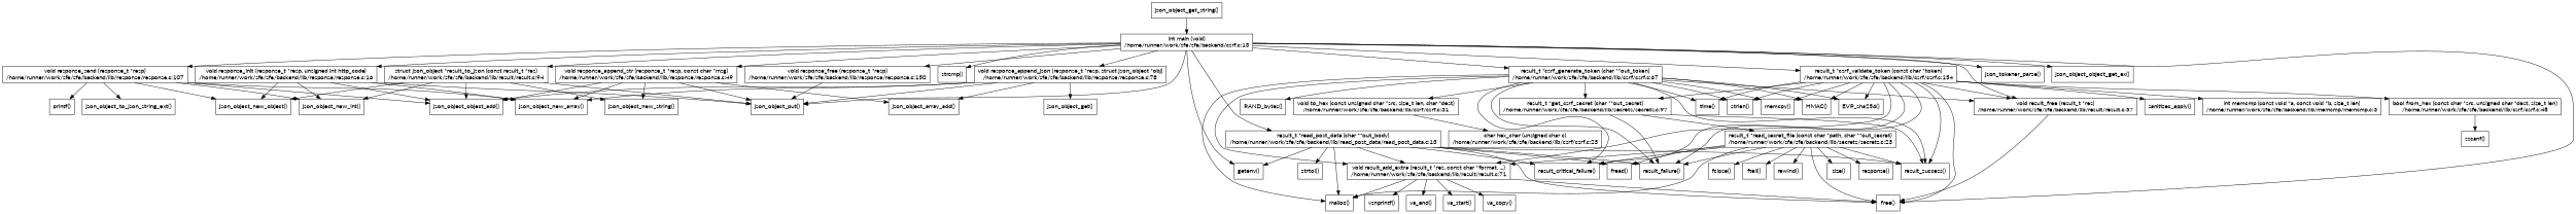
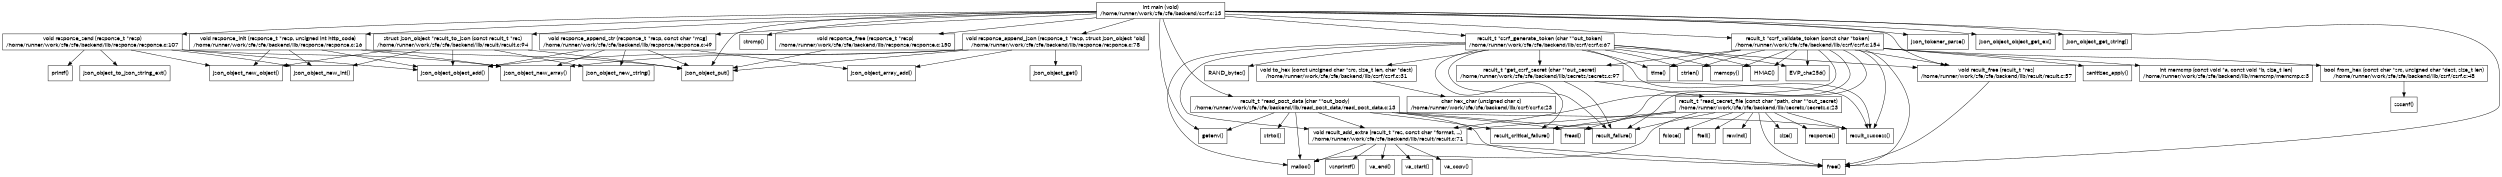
  digraph {
    fontname=Lato
    node [fontname=Lato shape=box]
    edge [fontname=Lato]
    n1 [label="int main (void)\n/home/runner/work/sfe/sfe/backend/csrf.c:13"]
    n2 [label="getenv()"]
    n3 [label="void response_init (response_t *resp, unsigned int http_code)\n/home/runner/work/sfe/sfe/backend/lib/response/response.c:16"]
    n4 [label="void response_append_str (response_t *resp, const char *msg)\n/home/runner/work/sfe/sfe/backend/lib/response/response.c:49"]
    n5 [label="void response_send (response_t *resp)\n/home/runner/work/sfe/sfe/backend/lib/response/response.c:107"]
    n6 [label="void response_free (response_t *resp)\n/home/runner/work/sfe/sfe/backend/lib/response/response.c:150"]
    n7 [label="strcmp()"]
    n8 [label="result_t *csrf_generate_token (char **out_token)\n/home/runner/work/sfe/sfe/backend/lib/csrf/csrf.c:67"]
    n9 [label="struct json_object *result_to_json (const result_t *res)\n/home/runner/work/sfe/sfe/backend/lib/result/result.c:94"]
    n10 [label="void response_append_json (response_t *resp, struct json_object *obj)\n/home/runner/work/sfe/sfe/backend/lib/response/response.c:78"]
    n11 [label="json_object_put()"]
    n12 [label="void result_free (result_t *res)\n/home/runner/work/sfe/sfe/backend/lib/result/result.c:57"]
    n13 [label="free()"]
    n14 [label="result_t *read_post_data (char **out_body)\n/home/runner/work/sfe/sfe/backend/lib/read_post_data/read_post_data.c:13"]
    n15 [label="json_tokener_parse()"]
    n16 [label="json_object_object_get_ex()"]
    n17 [label="json_object_get_string()"]
    n18 [label="result_t *csrf_validate_token (const char *token)\n/home/runner/work/sfe/sfe/backend/lib/csrf/csrf.c:154"]
    n19 [label="json_object_new_object()"]
    n20 [label="json_object_object_add()"]
    n21 [label="json_object_new_int()"]
    n22 [label="json_object_new_array()"]
    n23 [label="json_object_new_string()"]
    n24 [label="json_object_array_add()"]
    n25 [label="json_object_to_json_string_ext()"]
    n26 [label="printf()"]
    n27 [label="RAND_bytes()"]
    n28 [label="result_critical_failure()"]
    n29 [label="time()"]
    n30 [label="result_t *get_csrf_secret (char **out_secret)\n/home/runner/work/sfe/sfe/backend/lib/secrets/secrets.c:97"]
    n31 [label="strlen()"]
    n32 [label="memcpy()"]
    n33 [label="HMAC()"]
    n34 [label="EVP_sha256()"]
    n35 [label="result_failure()"]
    n36 [label="void result_add_extra (result_t *res, const char *format, ...)\n/home/runner/work/sfe/sfe/backend/lib/result/result.c:71"]
    n37 [label="malloc()"]
    n38 [label="void to_hex (const unsigned char *src, size_t len, char *dest)\n/home/runner/work/sfe/sfe/backend/lib/csrf/csrf.c:31"]
    n39 [label="result_success()"]
    n40 [label="json_object_get()"]
    n41 [label="fread()"]
    n42 [label="strtol()"]
    n43 [label="sanitizec_apply()"]
    n44 [label="bool from_hex (const char *src, unsigned char *dest, size_t len)\n/home/runner/work/sfe/sfe/backend/lib/csrf/csrf.c:48"]
    n45 [label="int memcmp (const void *a, const void *b, size_t len)\n/home/runner/work/sfe/sfe/backend/lib/memcmp/memcmp.c:3"]
    n46 [label="result_t *read_secret_file (const char *path, char **out_secret)\n/home/runner/work/sfe/sfe/backend/lib/secrets/secrets.c:23"]
    n47 [label="va_start()"]
    n48 [label="va_copy()"]
    n49 [label="vsnprintf()"]
    n50 [label="va_end()"]
    n51 [label="char hex_char (unsigned char c)\n/home/runner/work/sfe/sfe/backend/lib/csrf/csrf.c:23"]
    n52 [label="sscanf()"]
    n53 [label="size()"]
    n54 [label="response()"]
    n55 [label="fclose()"]
    n56 [label="ftell()"]
    n57 [label="rewind()"]
    n1 -> n2
    n1 -> n3
    n1 -> n4
    n1 -> n5
    n1 -> n6
    n1 -> n7
    n1 -> n8
    n1 -> n9
    n1 -> n10
    n1 -> n11
    n1 -> n12
    n1 -> n13
    n1 -> n14
    n1 -> n15
    n1 -> n16
-   n17 -> n1
+   n1 -> n17
    n1 -> n18
    n3 -> n11
    n3 -> n19
    n3 -> n20
    n3 -> n21
    n3 -> n22
    n4 -> n11
    n4 -> n20
    n4 -> n22
    n4 -> n23
    n4 -> n24
    n5 -> n19
    n5 -> n20
    n5 -> n21
    n5 -> n22
    n5 -> n25
    n5 -> n26
    n6 -> n11
    n8 -> n12
    n8 -> n27
    n8 -> n28
    n8 -> n29
    n8 -> n30
    n8 -> n31
    n8 -> n32
    n8 -> n33
    n8 -> n34
    n8 -> n35
    n8 -> n36
    n8 -> n37
    n8 -> n38
    n8 -> n39
    n9 -> n11
    n9 -> n19
    n9 -> n20
    n9 -> n21
    n9 -> n23
    n10 -> n11
    n10 -> n20
    n10 -> n22
    n10 -> n24
    n10 -> n40
    n12 -> n13
    n14 -> n2
    n14 -> n13
    n14 -> n28
    n14 -> n35
    n14 -> n36
    n14 -> n37
    n14 -> n39
    n14 -> n41
    n14 -> n42
    n18 -> n12
    n18 -> n13
    n18 -> n28
    n18 -> n29
    n18 -> n30
    n18 -> n31
    n18 -> n32
    n18 -> n33
    n18 -> n34
    n18 -> n35
    n18 -> n36
    n18 -> n39
    n18 -> n43
    n18 -> n44
    n18 -> n45
    n30 -> n35
    n30 -> n39
    n30 -> n46
    n36 -> n13
    n36 -> n37
    n36 -> n47
    n36 -> n48
    n36 -> n49
    n36 -> n50
    n38 -> n51
    n44 -> n52
    n46 -> n13
    n46 -> n28
    n46 -> n35
    n46 -> n36
    n46 -> n37
    n46 -> n39
    n46 -> n41
    n46 -> n53
    n46 -> n54
    n46 -> n55
    n46 -> n56
    n46 -> n57
  }
